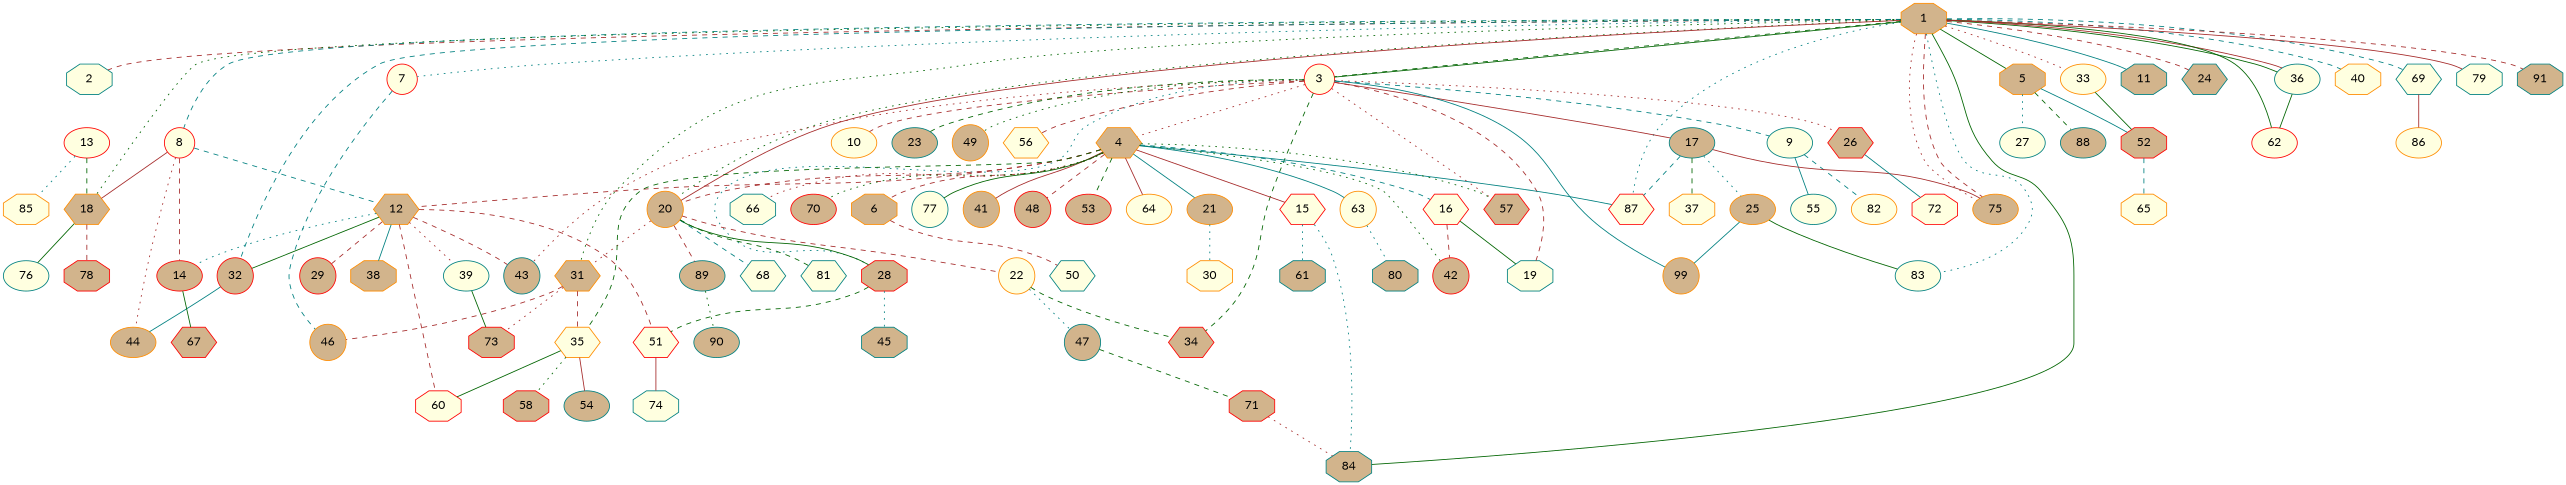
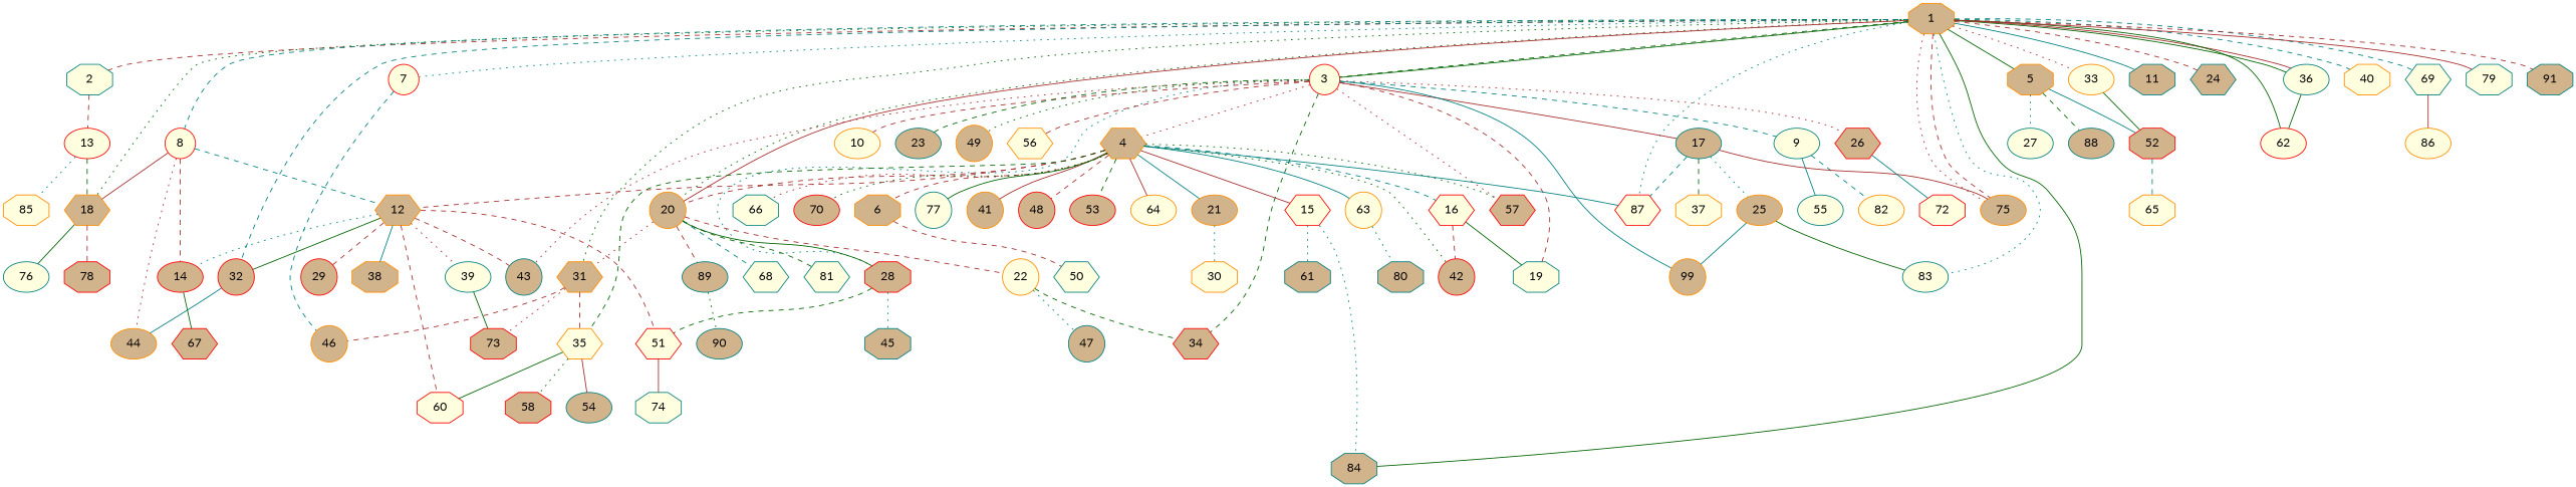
  graph {
    fontname=Lato
    node [color=teal fillcolor=tan fontname=Lato shape=octagon style=filled]
    edge [color=brown fontname=Lato style=dashed]
    1 [color=darkorange]
    2 [fillcolor=lightyellow]
    3 [color=red fillcolor=lightyellow shape=circle]
    5 [color=darkorange]
    7 [color=red fillcolor=lightyellow shape=circle]
    8 [color=red fillcolor=lightyellow shape=circle]
    11
    18 [color=darkorange shape=hexagon]
    20 [color=darkorange shape=circle]
    24 [shape=hexagon]
    31 [color=darkorange shape=hexagon]
    32 [color=red shape=circle]
    33 [color=darkorange fillcolor=lightyellow shape=ellipse]
    36 [fillcolor=lightyellow shape=ellipse]
    40 [color=darkorange fillcolor=lightyellow]
    62 [color=red fillcolor=lightyellow shape=ellipse]
    69 [fillcolor=lightyellow shape=hexagon]
    75 [color=darkorange shape=ellipse]
    79 [fillcolor=lightyellow]
    83 [fillcolor=lightyellow shape=ellipse]
    84
    87 [color=red fillcolor=lightyellow shape=hexagon]
    91
    13 [color=red fillcolor=lightyellow shape=ellipse]
    4 [color=darkorange shape=hexagon]
    9 [fillcolor=lightyellow shape=ellipse]
    10 [color=darkorange fillcolor=lightyellow shape=ellipse]
    17 [shape=ellipse]
    19 [fillcolor=lightyellow]
    23 [shape=ellipse]
    26 [color=red shape=hexagon]
    28 [color=red]
    34 [color=red shape=hexagon]
    43 [shape=circle]
    49 [color=darkorange shape=circle]
    56 [color=darkorange fillcolor=lightyellow shape=hexagon]
    57 [color=red shape=hexagon]
    n38 [color=darkorange label=99 shape=circle]
    27 [fillcolor=lightyellow shape=ellipse]
    52 [color=red]
    88 [shape=ellipse]
    46 [color=darkorange shape=circle]
    12 [color=darkorange shape=hexagon]
    14 [color=red shape=ellipse]
    44 [color=darkorange shape=ellipse]
    76 [fillcolor=lightyellow shape=ellipse]
    78 [color=red]
    22 [color=darkorange fillcolor=lightyellow shape=circle]
    68 [fillcolor=lightyellow shape=hexagon]
    81 [fillcolor=lightyellow shape=hexagon]
    89 [shape=ellipse]
    35 [color=darkorange fillcolor=lightyellow shape=hexagon]
    73 [color=red]
    86 [color=darkorange fillcolor=lightyellow shape=ellipse]
    85 [color=darkorange fillcolor=lightyellow]
    6 [color=darkorange]
    15 [color=red fillcolor=lightyellow shape=hexagon]
    16 [color=red fillcolor=lightyellow shape=hexagon]
    21 [color=darkorange shape=ellipse]
    41 [color=darkorange shape=circle]
    42 [color=red shape=circle]
    48 [color=red shape=circle]
    53 [color=red shape=ellipse]
    63 [color=darkorange fillcolor=lightyellow shape=circle]
    64 [color=darkorange fillcolor=lightyellow shape=ellipse]
    66 [fillcolor=lightyellow]
    70 [color=red shape=ellipse]
    77 [fillcolor=lightyellow shape=circle]
    82 [color=darkorange fillcolor=lightyellow shape=ellipse]
    55 [fillcolor=lightyellow shape=ellipse]
    25 [color=darkorange shape=ellipse]
    37 [color=darkorange fillcolor=lightyellow]
    72 [color=red fillcolor=lightyellow]
    51 [color=red fillcolor=lightyellow shape=hexagon]
    45
    50 [fillcolor=lightyellow shape=hexagon]
    29 [color=red shape=circle]
    38 [color=darkorange]
    39 [fillcolor=lightyellow shape=ellipse]
    60 [color=red fillcolor=lightyellow]
    61
    30 [color=darkorange fillcolor=lightyellow]
    54 [shape=ellipse]
    58 [color=red]
    80
    65 [color=darkorange fillcolor=lightyellow]
    67 [color=red shape=hexagon]
    74 [fillcolor=lightyellow]
    47 [shape=circle]
    90 [shape=ellipse]
-   71 [color=red]
    1 -- 2
    1 -- 3 [color=darkgreen]
    1 -- 3 [color=darkgreen style=solid]
    1 -- 5 [color=darkgreen style=solid]
    1 -- 7 [color=teal style=dotted]
    1 -- 8 [color=teal]
    1 -- 11 [color=teal style=solid]
    1 -- 18 [color=darkgreen style=dotted]
    1 -- 20 [color=darkgreen style=dotted]
    1 -- 20 [style=solid]
    1 -- 24
    1 -- 31 [color=darkgreen style=dotted]
    1 -- 32 [color=teal]
    1 -- 33 [style=dotted]
    1 -- 36 [color=darkgreen style=solid]
    1 -- 36 [style=solid]
    1 -- 40 [color=teal]
    1 -- 62 [color=darkgreen style=solid]
    1 -- 69 [color=teal]
    1 -- 75 [style=dotted]
    1 -- 75
    1 -- 79 [style=solid]
    1 -- 83 [color=teal style=dotted]
    1 -- 84 [color=darkgreen style=solid]
    1 -- 87 [color=teal style=dotted]
    1 -- 91
+   2 -- 13
    3 -- 4 [style=dotted]
    3 -- 9 [color=teal]
    3 -- 10
    3 -- 17 [style=solid]
    3 -- 19
    3 -- 23 [color=darkgreen]
    3 -- 26 [style=dotted]
    3 -- 28 [color=teal style=dotted]
    3 -- 34 [color=darkgreen]
    3 -- 43 [style=dotted]
    3 -- 49 [color=darkgreen style=dotted]
    3 -- 56
    3 -- 57 [style=dotted]
    3 -- n38 [color=teal style=solid]
    5 -- 27 [color=teal style=dotted]
    5 -- 52 [color=teal style=solid]
    5 -- 88 [color=darkgreen]
    7 -- 46 [color=teal]
    8 -- 18 [style=solid]
    8 -- 12 [color=teal]
    8 -- 14
    8 -- 44 [style=dotted]
    18 -- 76 [color=darkgreen style=solid]
    18 -- 78
    20 -- 31 [style=dotted]
    20 -- 28 [color=darkgreen style=solid]
    20 -- 22
    20 -- 68 [color=teal]
    20 -- 81 [color=darkgreen]
    20 -- 89
    31 -- 46
    31 -- 35
    31 -- 73 [style=dotted]
    32 -- 44 [color=teal style=solid]
    33 -- 52 [color=darkgreen style=solid]
    36 -- 62 [color=darkgreen style=solid]
    69 -- 86 [style=solid]
    13 -- 18 [color=darkgreen]
    13 -- 85 [color=teal style=dotted]
    4 -- 20
    4 -- 87 [color=teal style=solid]
    4 -- 57 [color=darkgreen style=dotted]
    4 -- 12
    4 -- 35 [color=darkgreen]
    4 -- 6
    4 -- 15 [style=solid]
    4 -- 16 [color=teal]
    4 -- 21 [color=teal style=solid]
    4 -- 41 [style=solid]
    4 -- 42 [color=darkgreen style=dotted]
    4 -- 48
    4 -- 53 [color=darkgreen]
    4 -- 63 [color=teal style=solid]
    4 -- 64 [style=solid]
    4 -- 66 [style=dotted]
    4 -- 70 [color=darkgreen style=dotted]
    4 -- 77 [color=darkgreen style=solid]
    9 -- 82 [color=teal]
    9 -- 55 [color=teal style=solid]
    17 -- 75 [style=solid]
    17 -- 87 [color=teal]
    17 -- 25 [color=teal style=dotted]
    17 -- 37 [color=darkgreen]
    26 -- 72 [color=teal style=solid]
    28 -- 51 [color=darkgreen]
    28 -- 45 [color=teal style=dotted]
    52 -- 65 [color=teal]
    12 -- 32 [color=darkgreen style=solid]
    12 -- 43
    12 -- 14 [color=teal style=dotted]
    12 -- 51
    12 -- 29
    12 -- 38 [color=teal style=solid]
    12 -- 39 [style=dotted]
    12 -- 60
    14 -- 67 [color=darkgreen style=solid]
    22 -- 34 [color=darkgreen]
    22 -- 47 [color=teal style=dotted]
    89 -- 90 [color=darkgreen style=dotted]
    35 -- 60 [color=darkgreen style=solid]
    35 -- 54 [style=solid]
    35 -- 58 [color=darkgreen style=dotted]
    6 -- 50
    15 -- 84 [color=teal style=dotted]
    15 -- 61 [color=teal style=dotted]
    16 -- 19 [color=darkgreen style=solid]
    16 -- 42
    21 -- 30 [color=teal style=dotted]
    63 -- 80 [color=teal style=dotted]
    25 -- 83 [color=darkgreen style=solid]
    25 -- n38 [color=teal style=solid]
    51 -- 74 [style=solid]
    39 -- 73 [color=darkgreen style=solid]
-   47 -- 71 [color=darkgreen]
-   71 -- 84 [style=dotted]
  }
